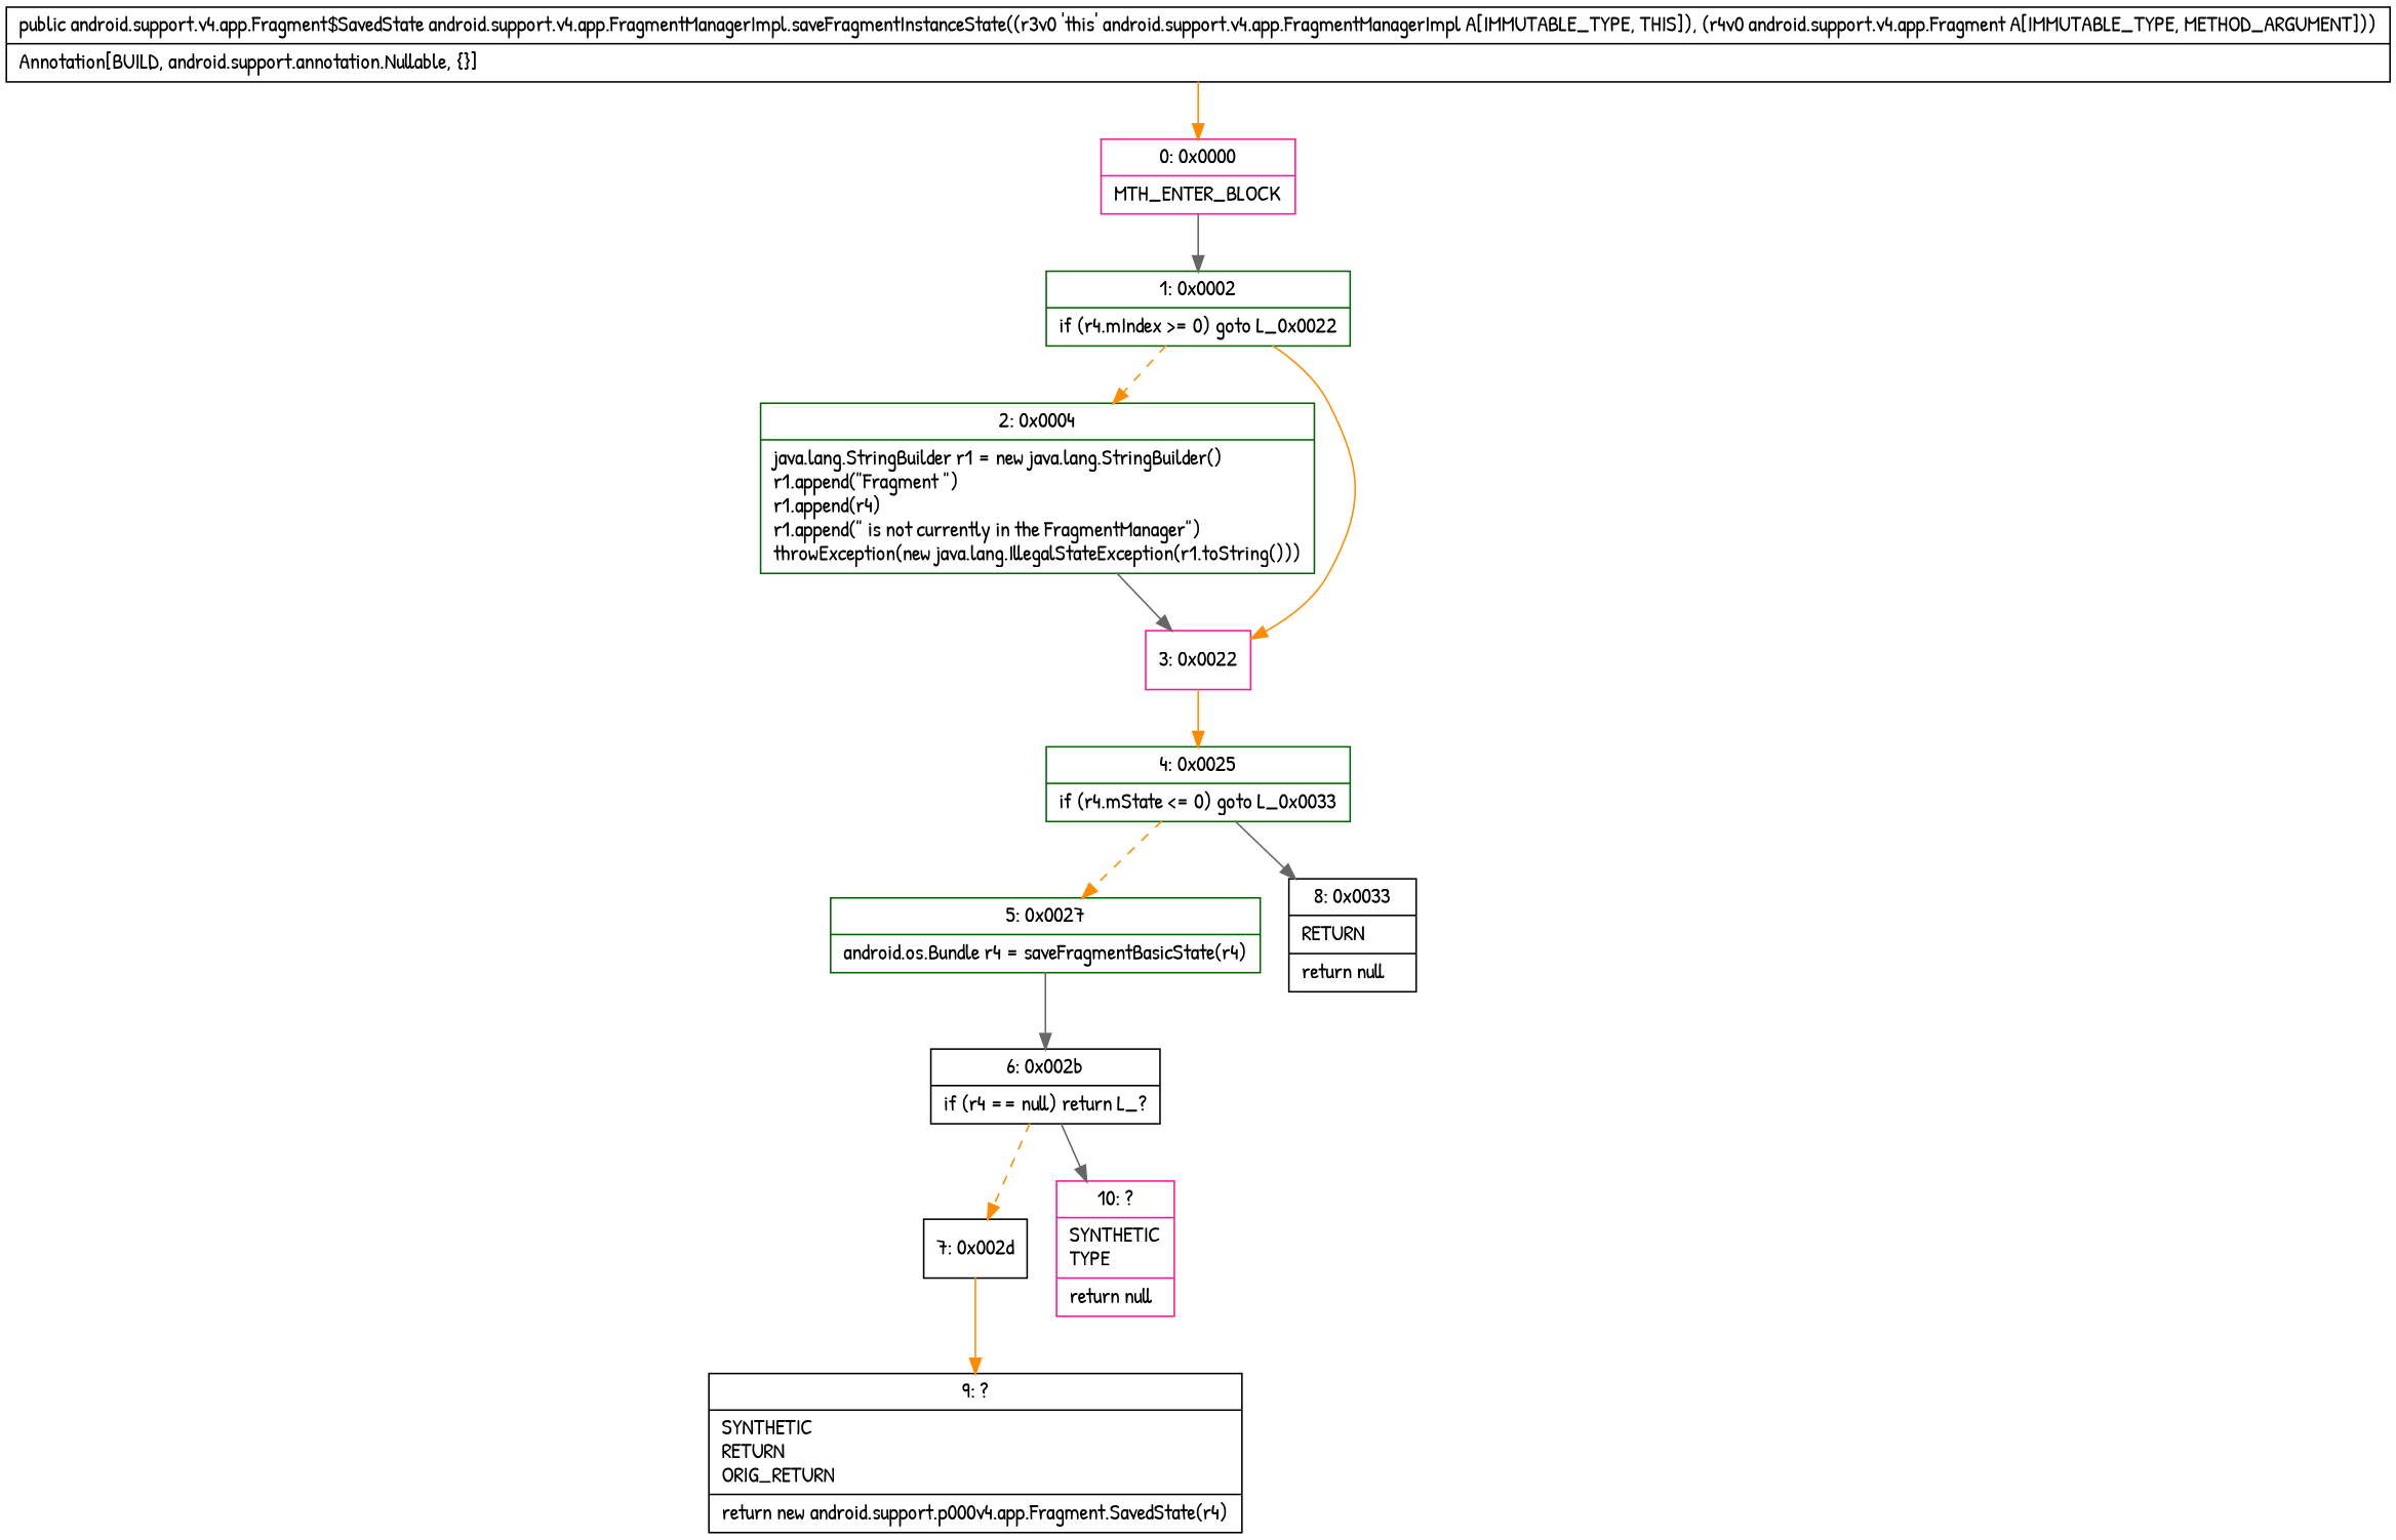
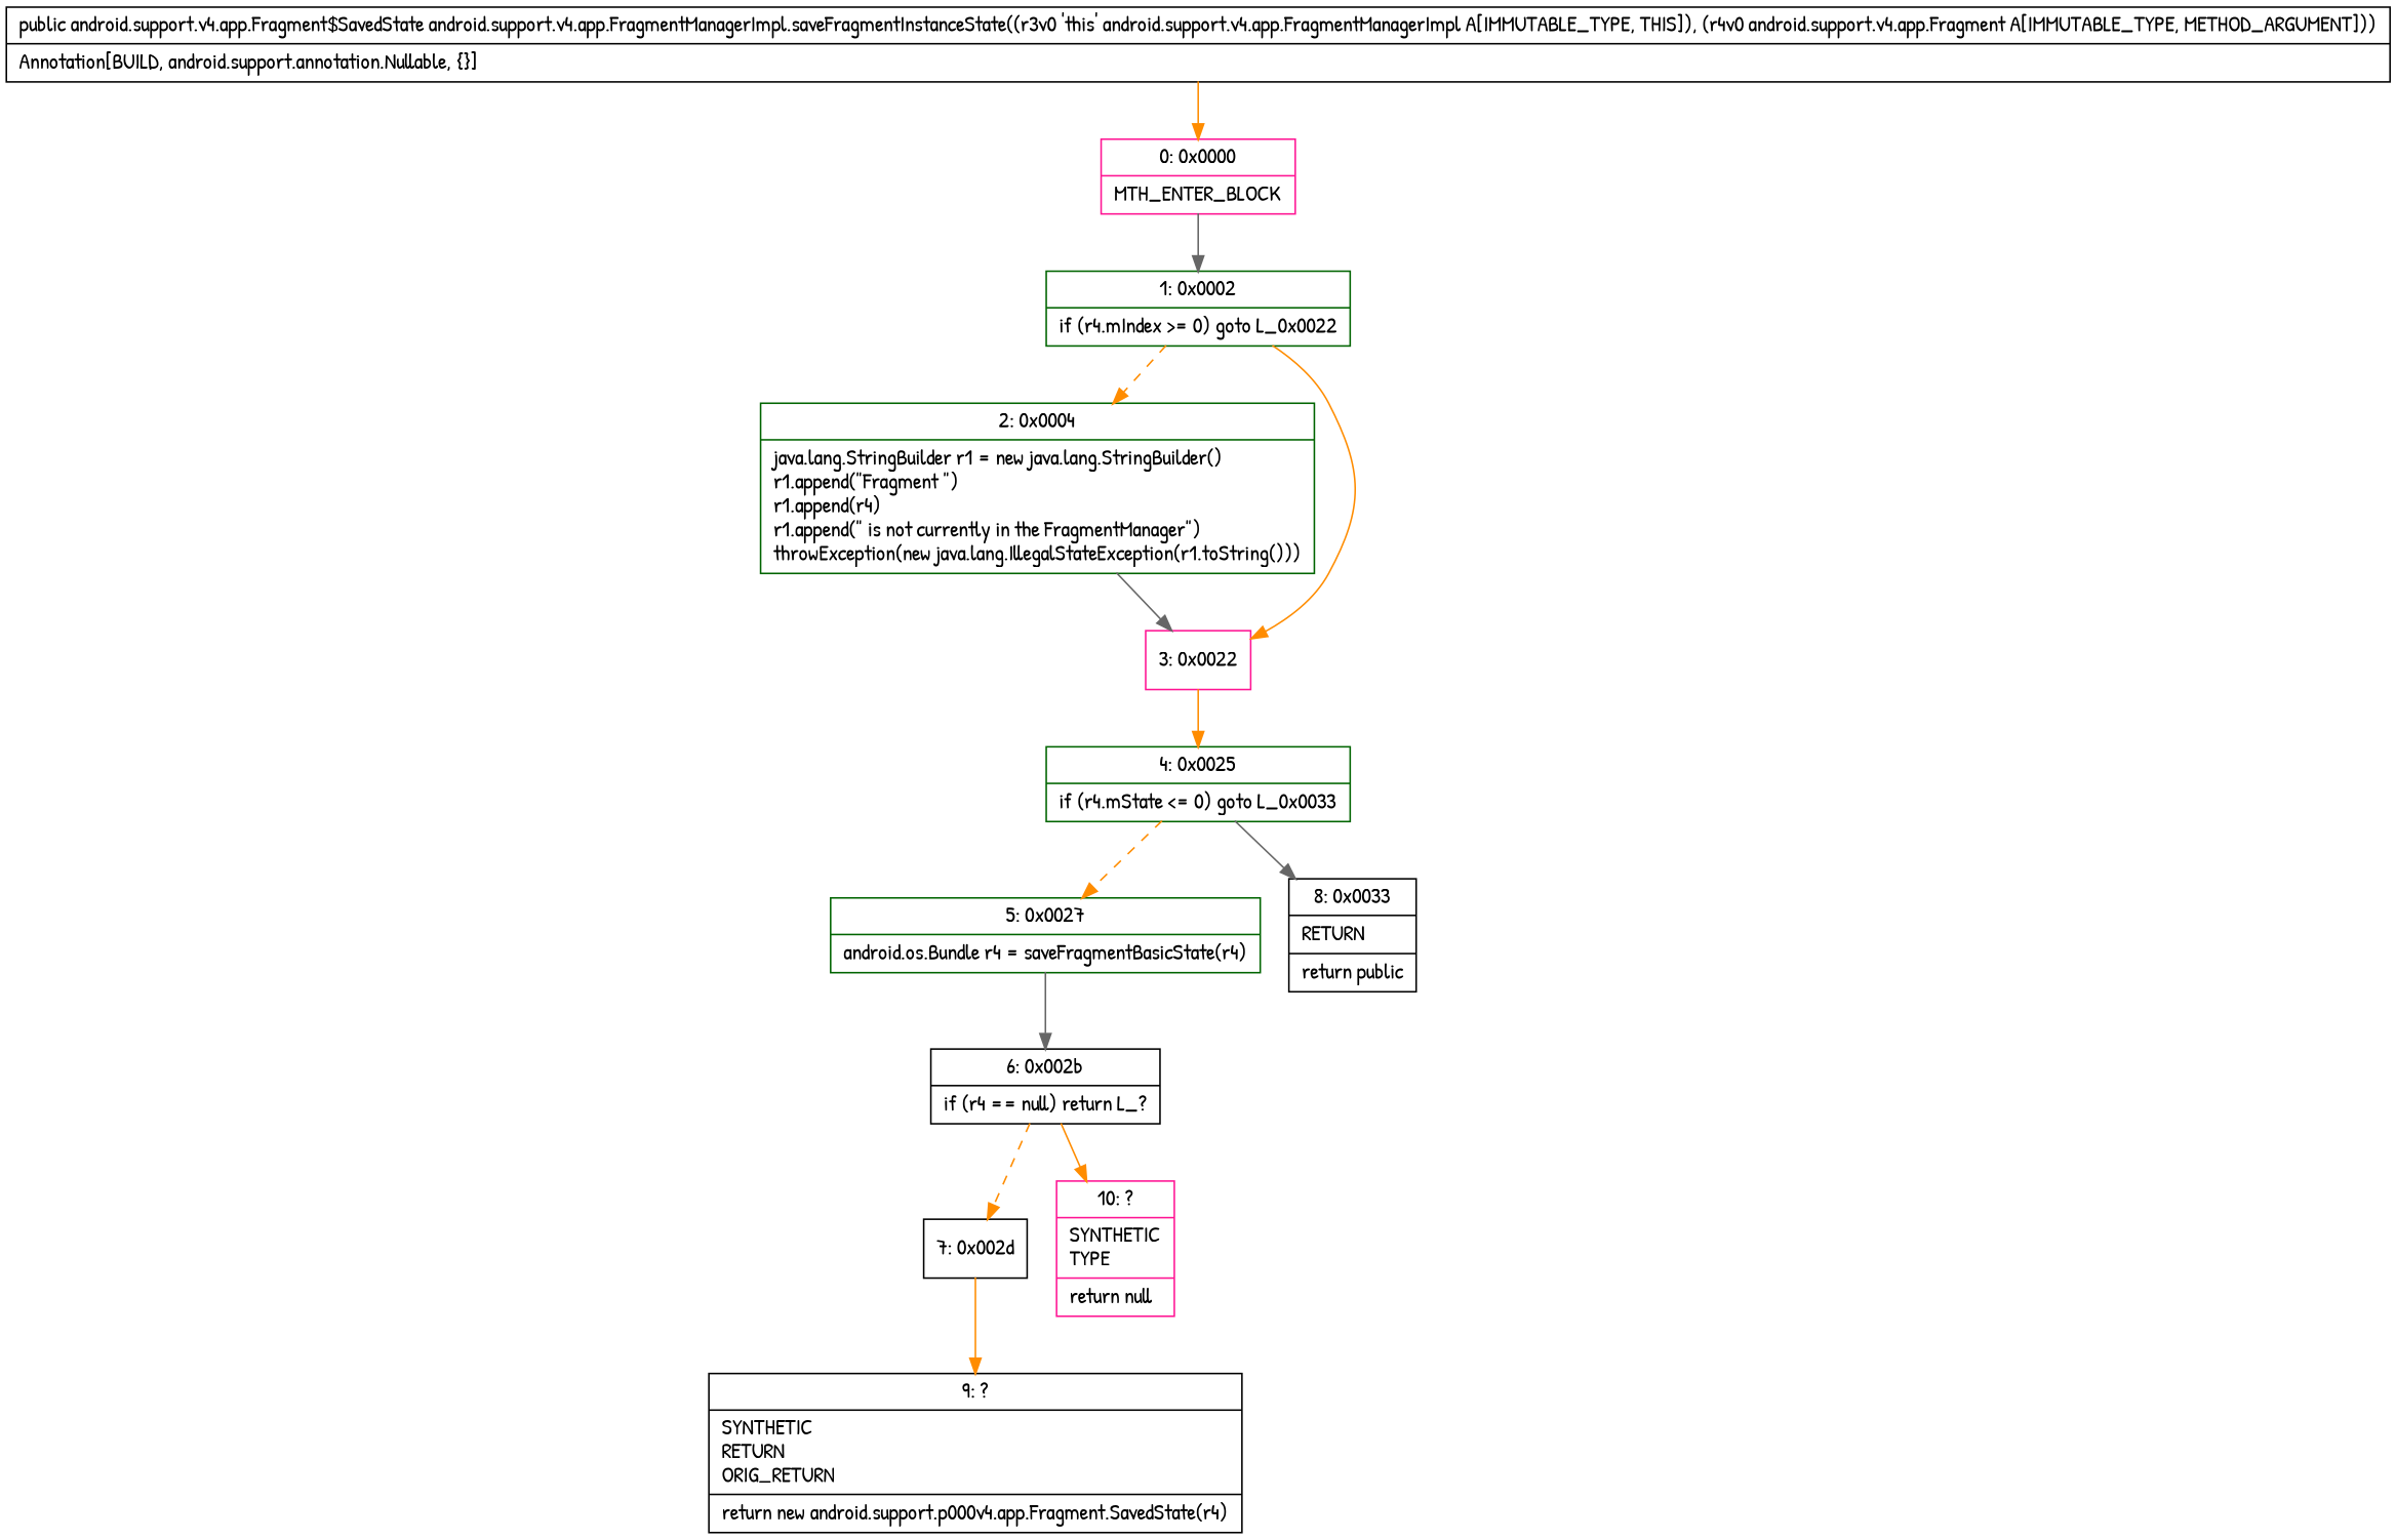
  digraph {
    fontname="Patrick Hand"
    node [color=black fontname="Patrick Hand" shape=record]
    edge [color=darkorange fontname="Patrick Hand"]
    n1 [color=deeppink label="{0\:\ 0x0000|MTH_ENTER_BLOCK\l}"]
    n2 [color=darkgreen label="{1\:\ 0x0002|if (r4.mIndex \>= 0) goto L_0x0022\l}"]
    n3 [color=darkgreen label="{2\:\ 0x0004|java.lang.StringBuilder r1 = new java.lang.StringBuilder()\lr1.append(\"Fragment \")\lr1.append(r4)\lr1.append(\" is not currently in the FragmentManager\")\lthrowException(new java.lang.IllegalStateException(r1.toString()))\l}"]
    n4 [color=deeppink label="{3\:\ 0x0022}"]
    n5 [color=darkgreen label="{4\:\ 0x0025|if (r4.mState \<= 0) goto L_0x0033\l}"]
    n6 [color=darkgreen label="{5\:\ 0x0027|android.os.Bundle r4 = saveFragmentBasicState(r4)\l}"]
-   n7 [label="{8\:\ 0x0033|RETURN\l|return null\l}"]
+   n7 [label="{8\:\ 0x0033|RETURN\l|return public\l}"]
    n8 [label="{6\:\ 0x002b|if (r4 == null) return L_?\l}"]
    n9 [label="{7\:\ 0x002d}"]
    n10 [color=deeppink label="{10\:\ ?|SYNTHETIC\lTYPE\l|return null\l}"]
    n11 [label="{9\:\ ?|SYNTHETIC\lRETURN\lORIG_RETURN\l|return new android.support.p000v4.app.Fragment.SavedState(r4)\l}"]
    n12 [label="{public android.support.v4.app.Fragment$SavedState android.support.v4.app.FragmentManagerImpl.saveFragmentInstanceState((r3v0 'this' android.support.v4.app.FragmentManagerImpl A[IMMUTABLE_TYPE, THIS]), (r4v0 android.support.v4.app.Fragment A[IMMUTABLE_TYPE, METHOD_ARGUMENT]))  | Annotation[BUILD, android.support.annotation.Nullable, \{\}]\l}"]
    n1 -> n2 [color=gray40]
    n2 -> n3 [style=dashed]
    n2 -> n4
    n3 -> n4 [color=gray40]
    n4 -> n5
    n5 -> n6 [style=dashed]
    n5 -> n7 [color=gray40]
    n6 -> n8 [color=gray40]
    n8 -> n9 [style=dashed]
-   n8 -> n10 [color=gray40]
+   n8 -> n10
    n9 -> n11
    n12 -> n1
  }
